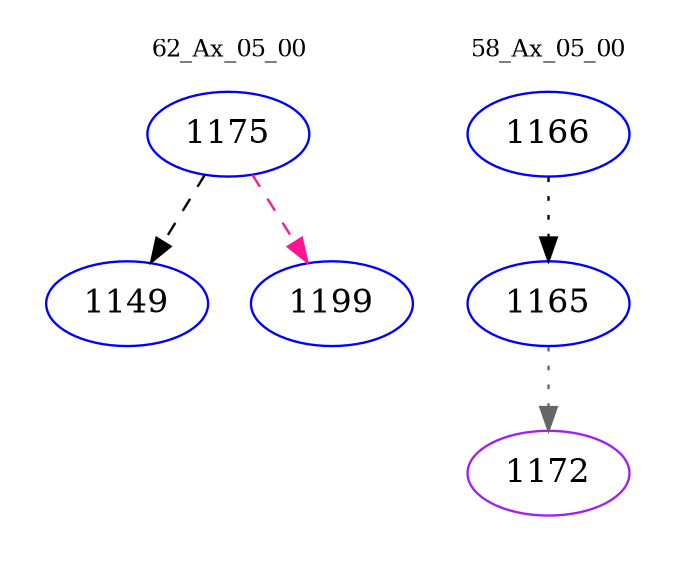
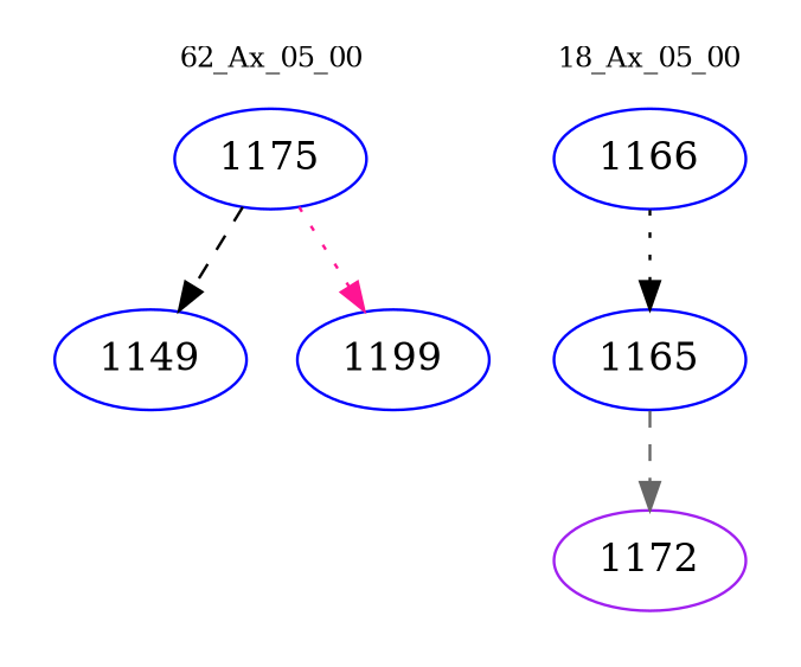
  digraph {
    node [color=blue]
    edge [color=black style=dashed]
    n1 [label=1175]
    n2 [label=1149]
    n3 [label=1199]
    n4 [label=1165]
    n5 [label=1166]
    n6 [color=purple label=1172]
    subgraph cluster_1 {
      color=white
      fontsize=10
      label="62_Ax_05_00"
      n1
      n2
      n3
    }
    subgraph cluster_2 {
      color=white
      fontsize=10
-     label="58_Ax_05_00"
+     label="18_Ax_05_00"
      n4
      n5
      n6
    }
    n1 -> n2
-   n1 -> n3 [color=deeppink]
-   n4 -> n6 [color=gray40 style=dotted]
+   n1 -> n3 [color=deeppink style=dotted]
+   n4 -> n6 [color=gray40]
    n5 -> n4 [style=dotted]
  }
